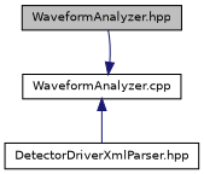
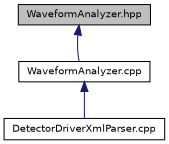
  digraph {
    node [color=black fillcolor=white fontname=Helvetica fontsize=10 shape=record style=filled]
    edge [color=midnightblue dir=back fontname=Helvetica fontsize=10 labelfontname=Helvetica labelfontsize=10 style=solid]
    n1 [fillcolor=grey75 fontcolor=black height=0.2 label="WaveformAnalyzer.hpp" width=0.4]
    n2 [height=0.2 label="WaveformAnalyzer.cpp" width=0.4]
-   n3 [height=0.2 label="DetectorDriverXmlParser.hpp" width=0.4]
-   n2 -> n1
+   n3 [height=0.2 label="DetectorDriverXmlParser.cpp" width=0.4]
+   n1 -> n2
    n2 -> n3
  }
